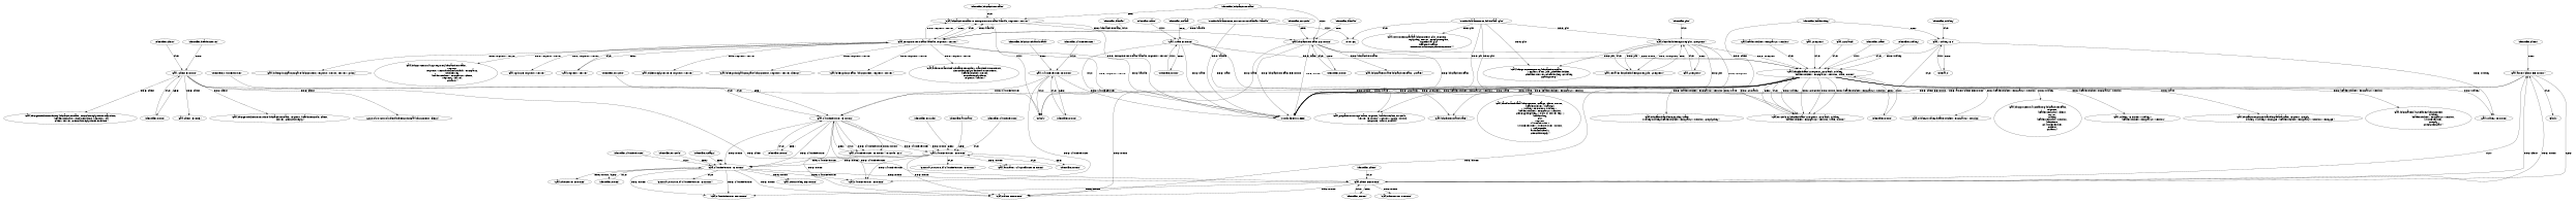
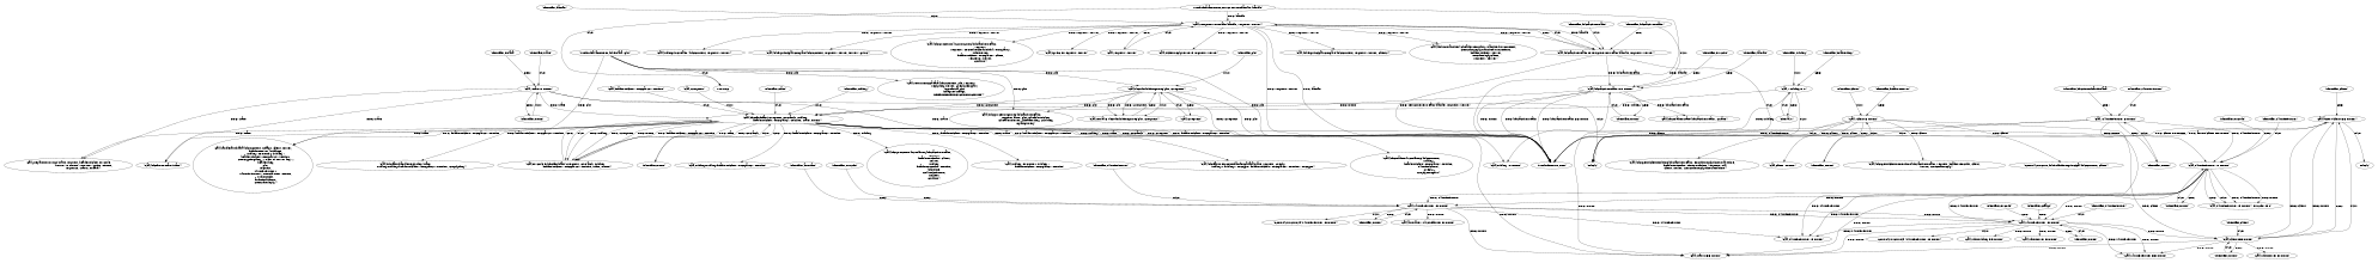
  digraph {
    n1 [label="(Call,assert(client == NULL))"]
    n2 [label="(Call,client == NULL)"]
    n3 [label="(Block,)"]
    n4 [label="(MethodReturn,RET)"]
    n5 [label="(Call,stkt_server = NULL)"]
    n6 [label="(Identifier,NULL)"]
    n7 [label="(Call,s4u_x509_user == NULL)"]
    n8 [label="(Call,status == NULL)"]
    n9 [label="(Call,*client = NULL)"]
    n10 [label="(Call,kdc_get_ticket_endtime(kdc_active_realm, enc_tkt_reply.times.starttime,\n                               header_enc_tkt->times.endtime, request->till,\n                               client, server, &enc_tkt_reply.times.endtime))"]
    n11 [label="(Block,)"]
    n12 [label="(Call,client != KDB)"]
    n13 [label="(Call,kdc_get_ticket_renewtime(kdc_active_realm, request, header_enc_tkt, client,\n                             server, &enc_tkt_reply))"]
    n14 [label="(ControlStructure,krb5_db_free_principal(kdc_context, client))"]
    n15 [label="(Identifier,NULL)"]
    n16 [label="(Call,s4u_x509_user != NULL)"]
    n17 [label="(Identifier,NULL)"]
    n18 [label="(ControlStructure,if (s4u_x509_user != NULL))"]
    n19 [label="(Call,stkt_subkey == NULL)"]
    n20 [label="(Call,s4u_x509_user != NULL)"]
    n21 [label="(Call,stkt_server = NULL)"]
    n22 [label="(Call,s4u_x509_user != NULL)"]
    n23 [label="(Call,s4u_x509_user != NULL)"]
    n24 [label="(Call,s4u_x509_user != NULL || errcode != 0)"]
    n25 [label="(Identifier,NULL)"]
    n26 [label="(ControlStructure,if (s4u_x509_user != NULL))"]
    n27 [label="(Call,au_state->s4u2self_user = NULL)"]
    n28 [label="(Identifier,NULL)"]
    n29 [label="(Call,*s4u_x509_user = NULL)"]
    n30 [label="(Identifier,NULL)"]
    n31 [label="(Call,kdc_find_fast(&request, &scratch, subkey,\n                            header_ticket->enc_part2->session, state, NULL))"]
    n32 [label="(Call,kdc_fast_response_handle_padata(state, request, &reply,\n                                               subkey ? subkey->enctype : header_ticket->enc_part2->session->enctype))"]
    n33 [label="(Call,kdc_make_s4u2self_rep(kdc_context,\n                                        subkey,\n                                        header_ticket->enc_part2->session,\n                                        s4u_x509_user,\n                                        &reply,\n                                        &reply_encpart))"]
    n34 [label="(Call,kdc_fast_handle_reply_key(state,\n                                       subkey?subkey:header_ticket->enc_part2->session, &reply_key))"]
    n35 [label="(Call,errcode = kdc_find_fast(&request, &scratch, subkey,\n                            header_ticket->enc_part2->session, state, NULL))"]
    n36 [label="(Identifier,NULL)"]
    n37 [label="(Call,subkey != NULL)"]
    n38 [label="(Call,kdc_free_rstate(state))"]
    n39 [label="(Call,subkey?subkey:header_ticket->enc_part2->session)"]
    n40 [label="(Call,prepare_error_tgs(state, request, header_ticket, errcode,\n                                   (server != NULL) ? server->princ : NULL,\n                                   response, status, e_data))"]
    n41 [label="(Call,kdc_process_s4u2self_req(kdc_active_realm,\n                                       request,\n                                       header_enc_tkt->client,\n                                       server,\n                                       subkey,\n                                       header_enc_tkt->session,\n                                       kdc_time,\n                                       &s4u_x509_user,\n                                       &client,\n                                       &status))"]
    n42 [label="(Call,handle_authdata(kdc_context, c_flags, client, server,\n                              header_server, local_tgt,\n                              subkey != NULL ? subkey :\n                              header_ticket->enc_part2->session,\n                              &encrypting_key, /* U2U or server key */\n                              header_key,\n                              pkt,\n                              request,\n                              s4u_x509_user ?\n                              s4u_x509_user->user_id.user : NULL,\n                              subject_tkt,\n                              auth_indicators,\n                              &enc_tkt_reply))"]
    n43 [label="(Call,subkey != NULL ? subkey :\n                              header_ticket->enc_part2->session)"]
    n44 [label="(Call,decode_krb5_tgs_req(pkt, &request))"]
    n45 [label="(Call,retval = decode_krb5_tgs_req(pkt, &request))"]
    n46 [label="(Call,kdc_process_tgs_req(kdc_active_realm,\n                                  request, from, pkt, &header_ticket,\n                                  &header_server, &header_key, &subkey,\n                                  &pa_tgs_req))"]
    n47 [label="(Call,&request)"]
    n48 [label="(MethodParameterIn,krb5_data *pkt)"]
    n49 [label="(Call,return_enc_padata(kdc_context, pkt, request,\n                                reply_key, server, &reply_encpart,\n                                is_referral &&\n                                isflagset(s_flags,\n                                          KRB5_KDB_FLAG_CANONICALIZE)))"]
    1000166
    n51 [label="(Call,* subkey = 0)"]
    n52 [label="(Literal,0)"]
    n53 [label="(Call,*state = NULL)"]
    n54 [label="(Identifier,NULL)"]
    n55 [label="(Call,kdc_active_realm == NULL)"]
    n56 [label="(Identifier,NULL)"]
    n57 [label="(Call,kdc_make_rstate(kdc_active_realm, &state))"]
    n58 [label="(Call,kdc_active_realm = setup_server_realm(handle, request->server))"]
    n59 [label="(Call,setup_server_realm(handle, request->server))"]
    n60 [label="(Call,krb5_principal_compare(kdc_context, request->server, client2))"]
    n61 [label="(Call,add_to_transited(&header_enc_tkt->transited.tr_contents,\n                              &enc_tkt_reply.transited.tr_contents,\n                              header_ticket->server,\n                              enc_tkt_reply.client,\n                              request->server))"]
    n62 [label="(Call,krb5_princ_realm (kdc_context, request->server))"]
    n63 [label="(Call,krb5_principal_compare(kdc_context, request->server, server->princ))"]
    n64 [label="(Call,kdc_process_s4u2proxy_req(kdc_active_realm,\n                                            request,\n                                            request->second_ticket[st_idx]->enc_part2,\n                                            stkt_server,\n                                            header_ticket->enc_part2->client,\n                                            request->server,\n                                            &status))"]
    n65 [label="(Call,sprinc = request->server)"]
    n66 [label="(Call,request->server)"]
    n67 [label="(Call,ticket_reply.server = request->server)"]
    n68 [label="(MethodParameterIn,struct server_handle *handle)"]
    n69 [label="(Identifier,header_key)"]
    n70 [label="(Identifier,kdc_issued_auth_data)"]
    n71 [label="(Identifier,errcode)"]
    n72 [label="(Identifier,kdc_active_realm)"]
    n73 [label="(Identifier,errcode)"]
    n74 [label="(Identifier,client)"]
    n75 [label="(Identifier,s4u_x509_user)"]
    n76 [label="(Identifier,s4u_x509_user)"]
    n77 [label="(Identifier,errcode)"]
    n78 [label="(Call,header_ticket->enc_part2->session)"]
    n79 [label="(Identifier,handle)"]
    n80 [label="(Identifier,au_state)"]
    n81 [label="(Identifier,kdc_active_realm)"]
    n82 [label="(Identifier,e_data)"]
    n83 [label="(Call,&request)"]
    n84 [label="(Identifier,handle)"]
-   n85 [label="(Call,&scratch)"]
    n86 [label="(Identifier,pkt)"]
    n87 [label="(Identifier,s4u_x509_user)"]
    n88 [label="(Identifier,state)"]
    n89 [label="(Identifier,errcode)"]
    n90 [label="(Identifier,client)"]
    n91 [label="(Identifier,c_flags)"]
    n92 [label="(Identifier,client)"]
    n93 [label="(Identifier,state)"]
    n94 [label="(Identifier,subkey)"]
    n95 [label="(Identifier,subkey)"]
    n96 [label="(Identifier,s4u_x509_user)"]
    n97 [label="(Identifier,header_server)"]
    n1 -> n2 [label="CFG: "]
    n1 -> n3 [label="AST: "]
    n1 -> n4 [label="DDG: client == NULL"]
    n1 -> n4 [label="DDG: assert(client == NULL)"]
    n2 -> n1 [label="AST: "]
    n2 -> n1 [label="DDG: client"]
    n2 -> n1 [label="DDG: NULL"]
    n2 -> n5 [label="DDG: NULL"]
    n2 -> n6 [label="CFG: "]
    n2 -> n7 [label="DDG: NULL"]
    n2 -> n8 [label="DDG: NULL"]
    n6 -> n2 [label="AST: "]
    n9 -> n2 [label="DDG: client"]
-   n69 -> n4 [label="DDG: client"]
+   n9 -> n4 [label="DDG: client"]
    n9 -> n10 [label="DDG: client"]
    n9 -> n11 [label="AST: "]
    n9 -> n12 [label="DDG: client"]
    n9 -> n13 [label="DDG: client"]
    n9 -> n14 [label="DDG: client"]
    n9 -> n15 [label="CFG: "]
    n15 -> n9 [label="AST: "]
    n16 -> n2 [label="DDG: NULL"]
    n16 -> n7 [label="DDG: s4u_x509_user"]
    n16 -> n7 [label="DDG: NULL"]
    n16 -> n8 [label="DDG: NULL"]
    n16 -> n17 [label="CFG: "]
    n16 -> n18 [label="AST: "]
    n16 -> n19 [label="DDG: NULL"]
    n16 -> n20 [label="DDG: s4u_x509_user"]
    n16 -> n21 [label="DDG: NULL"]
    n17 -> n16 [label="AST: "]
    n22 -> n8 [label="DDG: NULL"]
    n22 -> n16 [label="DDG: s4u_x509_user"]
    n22 -> n16 [label="DDG: NULL"]
    n22 -> n20 [label="DDG: s4u_x509_user"]
    n22 -> n23 [label="DDG: s4u_x509_user"]
    n22 -> n23 [label="DDG: NULL"]
    n22 -> n24 [label="AST: "]
    n22 -> n24 [label="DDG: s4u_x509_user"]
    n22 -> n24 [label="DDG: NULL"]
    n22 -> n25 [label="CFG: "]
    n23 -> n8 [label="DDG: NULL"]
    n23 -> n16 [label="DDG: s4u_x509_user"]
    n23 -> n16 [label="DDG: NULL"]
    n23 -> n20 [label="DDG: s4u_x509_user"]
    n23 -> n26 [label="AST: "]
    n23 -> n27 [label="DDG: NULL"]
    n23 -> n28 [label="CFG: "]
    n24 -> n22 [label="CFG: "]
    n25 -> n22 [label="AST: "]
    n28 -> n23 [label="AST: "]
    n29 -> n4 [label="DDG: s4u_x569_user"]
    n29 -> n11 [label="AST: "]
    n29 -> n20 [label="DDG: s4u_x509_user"]
    n29 -> n22 [label="DDG: s4u_x509_user"]
    n29 -> n30 [label="CFG: "]
    n30 -> n29 [label="AST: "]
    n31 -> n4 [label="DDG: &scratch"]
    n31 -> n4 [label="DDG: &request"]
    n31 -> n4 [label="DDG: header_ticket->enc_part2->session"]
    n31 -> n4 [label="DDG: state"]
    n31 -> n8 [label="DDG: NULL"]
    n31 -> n22 [label="DDG: NULL"]
    n31 -> n32 [label="DDG: state"]
    n31 -> n33 [label="DDG: header_ticket->enc_part2->session"]
    n31 -> n34 [label="DDG: header_ticket->enc_part2->session"]
    n31 -> n35 [label="AST: "]
    n31 -> n35 [label="DDG: subkey"]
    n31 -> n35 [label="DDG: &request"]
    n31 -> n35 [label="DDG: NULL"]
    n31 -> n35 [label="DDG: header_ticket->enc_part2->session"]
    n31 -> n35 [label="DDG: state"]
    n31 -> n35 [label="DDG: &scratch"]
    n31 -> n36 [label="CFG: "]
    n31 -> n37 [label="DDG: subkey"]
    n31 -> n38 [label="DDG: state"]
    n31 -> n39 [label="DDG: header_ticket->enc_part2->session"]
    n31 -> n40 [label="DDG: state"]
    n31 -> n41 [label="DDG: subkey"]
    n31 -> n42 [label="DDG: header_ticket->enc_part2->session"]
    n31 -> n43 [label="DDG: header_ticket->enc_part2->session"]
    n35 -> n31 [label="CFG: "]
    n36 -> n31 [label="AST: "]
    n44 -> n4 [label="DDG: &request"]
    n44 -> n4 [label="DDG: pkt"]
    n44 -> n31 [label="DDG: &request"]
    n44 -> n45 [label="AST: "]
    n44 -> n45 [label="DDG: pkt"]
    n44 -> n45 [label="DDG: &request"]
    n44 -> n46 [label="DDG: pkt"]
    n44 -> n47 [label="CFG: "]
    n45 -> n44 [label="CFG: "]
    n47 -> n44 [label="AST: "]
    n48 -> n4 [label="DDG: pkt"]
    n48 -> n42 [label="DDG: pkt"]
    n48 -> n44 [label="DDG: pkt"]
    n48 -> n46 [label="DDG: pkt"]
    n48 -> n49 [label="DDG: pkt"]
    n48 -> 1000166 [label="AST: "]
    n51 -> n11 [label="AST: "]
    n51 -> n31 [label="DDG: subkey"]
    n51 -> n37 [label="DDG: subkey"]
    n51 -> n52 [label="CFG: "]
    n52 -> n51 [label="AST: "]
    n53 -> n4 [label="DDG: state"]
    n53 -> n11 [label="AST: "]
    n53 -> n31 [label="DDG: state"]
    n53 -> n38 [label="DDG: state"]
    n53 -> n40 [label="DDG: state"]
    n53 -> n54 [label="CFG: "]
    n54 -> n53 [label="AST: "]
    n55 -> n4 [label="DDG: kdc_active_realm == NULL"]
    n55 -> n4 [label="DDG: NULL"]
    n55 -> n4 [label="DDG: kdc_active_realm"]
    n55 -> n8 [label="DDG: NULL"]
    n55 -> n31 [label="DDG: NULL"]
    n55 -> n56 [label="CFG: "]
    n55 -> n57 [label="DDG: kdc_active_realm"]
    n56 -> n55 [label="AST: "]
    n58 -> n4 [label="DDG: setup_server_realm(handle, request->server)"]
    n58 -> n11 [label="AST: "]
    n58 -> n55 [label="DDG: kdc_active_realm"]
    n58 -> n59 [label="CFG: "]
    n59 -> n4 [label="DDG: request->server"]
    n59 -> n4 [label="DDG: handle"]
    n59 -> n58 [label="AST: "]
    n59 -> n58 [label="DDG: handle"]
    n59 -> n58 [label="DDG: request->server"]
    n59 -> n60 [label="DDG: request->server"]
    n59 -> n61 [label="DDG: request->server"]
    n59 -> n62 [label="DDG: request->server"]
    n59 -> n63 [label="DDG: request->server"]
    n59 -> n64 [label="DDG: request->server"]
    n59 -> n65 [label="DDG: request->server"]
    n59 -> n66 [label="CFG: "]
    n59 -> n67 [label="DDG: request->server"]
    n66 -> n59 [label="AST: "]
    n68 -> n4 [label="DDG: handle"]
    n68 -> 1000166 [label="AST: "]
    n68 -> n59 [label="DDG: handle"]
    n69 -> n51 [label="CFG: "]
    n70 -> n29 [label="CFG: "]
    n71 -> n22 [label="CFG: "]
    n72 -> n55 [label="AST: "]
    n72 -> n58 [label="CFG: "]
    n73 -> n16 [label="CFG: "]
    n74 -> n9 [label="AST: "]
    n75 -> n22 [label="AST: "]
    n76 -> n23 [label="AST: "]
    n77 -> n23 [label="CFG: "]
    n78 -> n31 [label="AST: "]
    n79 -> n59 [label="AST: "]
    n80 -> n23 [label="CFG: "]
    n81 -> n58 [label="AST: "]
    n82 -> n53 [label="CFG: "]
    n83 -> n31 [label="AST: "]
    n84 -> n55 [label="CFG: "]
-   n85 -> n31 [label="AST: "]
    n86 -> n44 [label="AST: "]
    n87 -> n29 [label="AST: "]
    n88 -> n31 [label="AST: "]
    n89 -> n55 [label="CFG: "]
    n90 -> n1 [label="CFG: "]
    n91 -> n16 [label="CFG: "]
    n92 -> n2 [label="AST: "]
    n93 -> n53 [label="AST: "]
    n94 -> n31 [label="AST: "]
    n95 -> n51 [label="AST: "]
    n96 -> n16 [label="AST: "]
    n97 -> n9 [label="CFG: "]
  }
